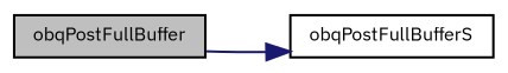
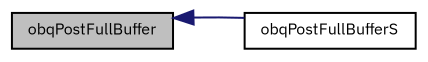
  digraph {
    rankdir=LR
    fontname="IBM Plex Sans"
    node [color=black fontname="IBM Plex Sans" fontsize=8 shape=record]
    n1 [fillcolor=grey75 fontcolor=black height=0.2 label=obqPostFullBuffer style=filled width=0.4]
    n2 [height=0.2 label=obqPostFullBufferS width=0.4]
-   n1 -> n2 [color=midnightblue fontname="IBM Plex Sans" fontsize=8 labelfontname=Helvetica labelfontsize=8 style=solid]
+   n2 -> n1 [color=midnightblue fontname="IBM Plex Sans" fontsize=8 labelfontname=Helvetica labelfontsize=8 style=solid]
  }
